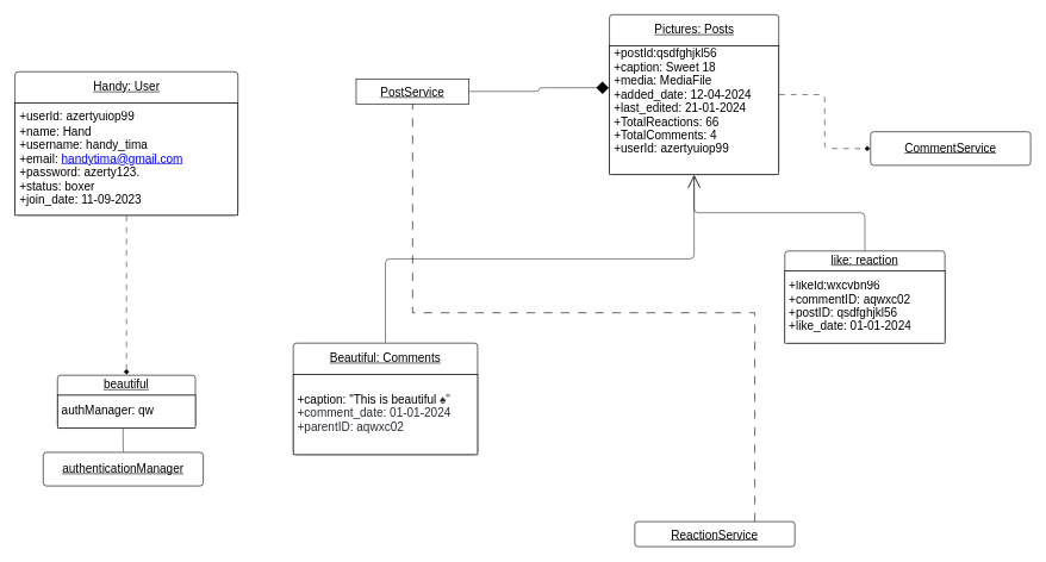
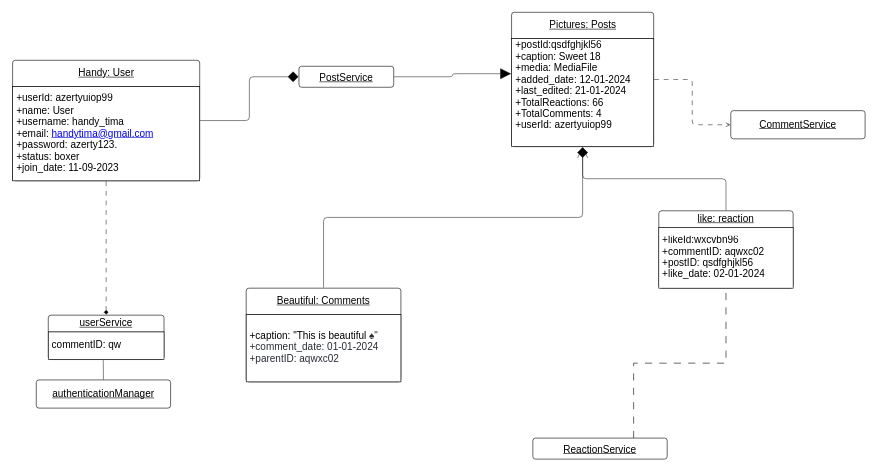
  <mxCell id="0" />
  <mxCell id="1" parent="0" />
  <mxCell id="2" value="Handy: User" style="html=1;overflow=block;blockSpacing=1;swimlane;childLayout=stackLayout;horizontal=1;horizontalStack=0;resizeParent=1;resizeParentMax=0;resizeLast=0;collapsible=0;marginBottom=0;swimlaneFillColor=#unset;startSize=44;whiteSpace=wrap;fontSize=16.7;fontStyle=4;align=center;spacing=0;strokeOpacity=100;rounded=1;absoluteArcSize=1;arcSize=9;strokeWidth=NaN;" vertex="1" parent="1"><mxGeometry x="20.5" y="100" width="312" height="201" as="geometry" /></mxCell>
- <mxCell id="3" value="&lt;div style=&quot;display: flex; justify-content: null; text-align: null; align-items: baseline; font-size: 0; line-height: 1.25;margin-top: -2px;&quot;&gt;&lt;span&gt;&lt;span style=&quot;font-size:16.7px;&quot;&gt;+userId: azertyuiop99&lt;br&gt;+name: Hand&lt;br&gt;&lt;/span&gt;&lt;/span&gt;&lt;/div&gt;&lt;div style=&quot;display: flex; justify-content: null; text-align: null; align-items: baseline; font-size: 0; line-height: 1.25;margin-top: -2px;&quot;&gt;&lt;span&gt;&lt;span style=&quot;font-size:16.7px;&quot;&gt;+username: handy_tima&lt;br&gt;&lt;/span&gt;&lt;/span&gt;&lt;/div&gt;&lt;div style=&quot;display: flex; justify-content: null; text-align: null; align-items: baseline; font-size: 0; line-height: 1.25;margin-top: -2px;&quot;&gt;&lt;span&gt;&lt;span style=&quot;font-size:16.7px;&quot;&gt;&lt;span style=&quot;font-size:16.7px;&quot;&gt;+email: &lt;/span&gt;&lt;a href=&quot;http://handytima@gmail.com&quot;&gt;&lt;span style=&quot;font-size:16.7px;&quot;&gt;handytima@gmail.com&lt;/span&gt;&lt;/a&gt;&lt;br&gt;&lt;/span&gt;&lt;/span&gt;&lt;/div&gt;&lt;div style=&quot;display: flex; justify-content: null; text-align: null; align-items: baseline; font-size: 0; line-height: 1.25;margin-top: -2px;&quot;&gt;&lt;span&gt;&lt;span style=&quot;font-size:16.7px;&quot;&gt;+password: azerty123.&lt;br&gt;&lt;/span&gt;&lt;/span&gt;&lt;/div&gt;&lt;div style=&quot;display: flex; justify-content: null; text-align: null; align-items: baseline; font-size: 0; line-height: 1.25;margin-top: -2px;&quot;&gt;&lt;span&gt;&lt;span style=&quot;font-size:16.7px;&quot;&gt;+status: boxer&lt;br&gt;&lt;/span&gt;&lt;/span&gt;&lt;/div&gt;&lt;div style=&quot;display: flex; justify-content: null; text-align: null; align-items: baseline; font-size: 0; line-height: 1.25;margin-top: -2px;&quot;&gt;&lt;span&gt;&lt;span style=&quot;font-size:16.7px;&quot;&gt;+join_date: 11-09-2023&lt;/span&gt;&lt;/span&gt;&lt;/div&gt;" style="part=1;html=1;resizeHeight=0;align=left;verticalAlign=middle;spacingLeft=4;spacingRight=4;overflow=hidden;rotatable=0;points=[[0,0.5],[1,0.5]];portConstraint=eastwest;swimlaneFillColor=#unset;strokeOpacity=100;whiteSpace=wrap;fontSize=16.7;" vertex="1" parent="2"><mxGeometry y="44" width="312" height="157" as="geometry" /></mxCell>
+ <mxCell id="3" value="&lt;div style=&quot;display: flex; justify-content: null; text-align: null; align-items: baseline; font-size: 0; line-height: 1.25;margin-top: -2px;&quot;&gt;&lt;span&gt;&lt;span style=&quot;font-size:16.7px;&quot;&gt;+userId: azertyuiop99&lt;br&gt;+name: User&lt;br&gt;&lt;/span&gt;&lt;/span&gt;&lt;/div&gt;&lt;div style=&quot;display: flex; justify-content: null; text-align: null; align-items: baseline; font-size: 0; line-height: 1.25;margin-top: -2px;&quot;&gt;&lt;span&gt;&lt;span style=&quot;font-size:16.7px;&quot;&gt;+username: handy_tima&lt;br&gt;&lt;/span&gt;&lt;/span&gt;&lt;/div&gt;&lt;div style=&quot;display: flex; justify-content: null; text-align: null; align-items: baseline; font-size: 0; line-height: 1.25;margin-top: -2px;&quot;&gt;&lt;span&gt;&lt;span style=&quot;font-size:16.7px;&quot;&gt;&lt;span style=&quot;font-size:16.7px;&quot;&gt;+email: &lt;/span&gt;&lt;a href=&quot;http://handytima@gmail.com&quot;&gt;&lt;span style=&quot;font-size:16.7px;&quot;&gt;handytima@gmail.com&lt;/span&gt;&lt;/a&gt;&lt;br&gt;&lt;/span&gt;&lt;/span&gt;&lt;/div&gt;&lt;div style=&quot;display: flex; justify-content: null; text-align: null; align-items: baseline; font-size: 0; line-height: 1.25;margin-top: -2px;&quot;&gt;&lt;span&gt;&lt;span style=&quot;font-size:16.7px;&quot;&gt;+password: azerty123.&lt;br&gt;&lt;/span&gt;&lt;/span&gt;&lt;/div&gt;&lt;div style=&quot;display: flex; justify-content: null; text-align: null; align-items: baseline; font-size: 0; line-height: 1.25;margin-top: -2px;&quot;&gt;&lt;span&gt;&lt;span style=&quot;font-size:16.7px;&quot;&gt;+status: boxer&lt;br&gt;&lt;/span&gt;&lt;/span&gt;&lt;/div&gt;&lt;div style=&quot;display: flex; justify-content: null; text-align: null; align-items: baseline; font-size: 0; line-height: 1.25;margin-top: -2px;&quot;&gt;&lt;span&gt;&lt;span style=&quot;font-size:16.7px;&quot;&gt;+join_date: 11-09-2023&lt;/span&gt;&lt;/span&gt;&lt;/div&gt;" style="part=1;html=1;resizeHeight=0;align=left;verticalAlign=middle;spacingLeft=4;spacingRight=4;overflow=hidden;rotatable=0;points=[[0,0.5],[1,0.5]];portConstraint=eastwest;swimlaneFillColor=#unset;strokeOpacity=100;whiteSpace=wrap;fontSize=16.7;" vertex="1" parent="2"><mxGeometry y="44" width="312" height="157" as="geometry" /></mxCell>
  <mxCell id="4" value="Beautiful: Comments" style="html=1;overflow=block;blockSpacing=1;swimlane;childLayout=stackLayout;horizontal=1;horizontalStack=0;resizeParent=1;resizeParentMax=0;resizeLast=0;collapsible=0;marginBottom=0;swimlaneFillColor=#unset;startSize=44;whiteSpace=wrap;fontSize=16.7;fontStyle=4;align=center;spacing=0;rounded=1;absoluteArcSize=1;arcSize=9;strokeWidth=NaN;" vertex="1" parent="1"><mxGeometry x="410" y="480" width="258" height="156.25" as="geometry" /></mxCell>
  <mxCell id="5" value="&lt;div style=&quot;display: flex; align-items: baseline; line-height: 1.25; margin-top: -2px;&quot;&gt;+caption: &quot;This is beautiful&amp;nbsp;&lt;span style=&quot;background-color: initial;&quot;&gt;&lt;font color=&quot;#282c33&quot;&gt;&lt;span style=&quot;font-size: 16.7px;&quot;&gt;♠&quot;&lt;/span&gt;&lt;/font&gt;&lt;/span&gt;&lt;span style=&quot;font-size: 16.7px; color: rgb(40, 44, 51);&quot;&gt;&lt;br&gt;&lt;/span&gt;&lt;/div&gt;&lt;div style=&quot;display: flex; justify-content: null; text-align: null; align-items: baseline; font-size: 0; line-height: 1.25;margin-top: -2px;&quot;&gt;&lt;span&gt;&lt;span style=&quot;font-size:16.7px;color:#282c33;&quot;&gt;+comment_date: 01-01-2024&lt;br&gt;&lt;/span&gt;&lt;/span&gt;&lt;/div&gt;&lt;div style=&quot;display: flex; justify-content: null; text-align: null; align-items: baseline; font-size: 0; line-height: 1.25;margin-top: -2px;&quot;&gt;&lt;span&gt;&lt;span style=&quot;font-size:16.7px;color:#282c33;&quot;&gt;+parentID: aqwxc02&lt;/span&gt;&lt;/span&gt;&lt;/div&gt;" style="part=1;html=1;resizeHeight=0;align=left;verticalAlign=middle;spacingLeft=4;spacingRight=4;overflow=hidden;rotatable=0;points=[[0,0.5],[1,0.5]];portConstraint=eastwest;swimlaneFillColor=#unset;whiteSpace=wrap;fontSize=16.7;" vertex="1" parent="4"><mxGeometry y="44" width="258" height="112.25" as="geometry" /></mxCell>
  <mxCell id="6" value="like: reaction" style="html=1;overflow=block;blockSpacing=1;swimlane;childLayout=stackLayout;horizontal=1;horizontalStack=0;resizeParent=1;resizeParentMax=0;resizeLast=0;collapsible=0;marginBottom=0;swimlaneFillColor=#ffffff;startSize=28;whiteSpace=wrap;fontSize=16.7;fontStyle=4;align=center;spacing=0;strokeOpacity=100;fillOpacity=100;rounded=1;absoluteArcSize=1;arcSize=9;strokeWidth=NaN;" vertex="1" parent="1"><mxGeometry x="1098" y="351" width="224" height="129" as="geometry" /></mxCell>
- <mxCell id="7" value="&lt;div style=&quot;display: flex; justify-content: null; text-align: null; align-items: baseline; font-size: 0; line-height: 1.25;margin-top: -2px;&quot;&gt;&lt;span&gt;&lt;span style=&quot;font-size:16.7px;&quot;&gt;+likeId:wxcvbn96&lt;/span&gt;&lt;/span&gt;&lt;/div&gt;&lt;div style=&quot;display: flex; justify-content: null; text-align: null; align-items: baseline; font-size: 0; line-height: 1.25;margin-top: -2px;&quot;&gt;&lt;span&gt;&lt;span style=&quot;font-size:16.7px;&quot;&gt;+commentID: aqwxc02&lt;br&gt;&lt;/span&gt;&lt;/span&gt;&lt;/div&gt;&lt;div style=&quot;display: flex; justify-content: null; text-align: null; align-items: baseline; font-size: 0; line-height: 1.25;margin-top: -2px;&quot;&gt;&lt;span&gt;&lt;span style=&quot;font-size:16.7px;&quot;&gt;+postID: qsdfghjkl56&lt;br&gt;&lt;/span&gt;&lt;/span&gt;&lt;/div&gt;&lt;div style=&quot;display: flex; justify-content: null; text-align: null; align-items: baseline; font-size: 0; line-height: 1.25;margin-top: -2px;&quot;&gt;&lt;span&gt;&lt;span style=&quot;font-size:16.7px;&quot;&gt;+like_date: 01-01-2024&lt;/span&gt;&lt;/span&gt;&lt;/div&gt;" style="part=1;html=1;resizeHeight=0;align=left;verticalAlign=middle;spacingLeft=4;spacingRight=4;overflow=hidden;rotatable=0;points=[[0,0.5],[1,0.5]];portConstraint=eastwest;swimlaneFillColor=#ffffff;strokeOpacity=100;fillOpacity=100;whiteSpace=wrap;fontSize=16.7;" vertex="1" parent="6"><mxGeometry y="28" width="224" height="101" as="geometry" /></mxCell>
- <mxCell id="8" value="beautiful" style="html=1;overflow=block;blockSpacing=1;swimlane;childLayout=stackLayout;horizontal=1;horizontalStack=0;resizeParent=1;resizeParentMax=0;resizeLast=0;collapsible=0;marginBottom=0;swimlaneFillColor=#unset;startSize=28;whiteSpace=wrap;fontSize=16.7;fontStyle=4;align=center;spacing=0;strokeOpacity=100;rounded=1;absoluteArcSize=1;arcSize=9;strokeWidth=NaN;" vertex="1" parent="1"><mxGeometry x="80" y="525" width="193" height="74" as="geometry" /></mxCell>
- <mxCell id="9" value="authManager: qw" style="part=1;html=1;resizeHeight=0;align=left;verticalAlign=middle;spacingLeft=4;spacingRight=4;overflow=hidden;rotatable=0;points=[[0,0.5],[1,0.5]];portConstraint=eastwest;swimlaneFillColor=#unset;strokeOpacity=100;whiteSpace=wrap;fontSize=16.7;" vertex="1" parent="8"><mxGeometry y="28" width="193" height="46" as="geometry" /></mxCell>
+ <mxCell id="7" value="&lt;div style=&quot;display: flex; justify-content: null; text-align: null; align-items: baseline; font-size: 0; line-height: 1.25;margin-top: -2px;&quot;&gt;&lt;span&gt;&lt;span style=&quot;font-size:16.7px;&quot;&gt;+likeId:wxcvbn96&lt;/span&gt;&lt;/span&gt;&lt;/div&gt;&lt;div style=&quot;display: flex; justify-content: null; text-align: null; align-items: baseline; font-size: 0; line-height: 1.25;margin-top: -2px;&quot;&gt;&lt;span&gt;&lt;span style=&quot;font-size:16.7px;&quot;&gt;+commentID: aqwxc02&lt;br&gt;&lt;/span&gt;&lt;/span&gt;&lt;/div&gt;&lt;div style=&quot;display: flex; justify-content: null; text-align: null; align-items: baseline; font-size: 0; line-height: 1.25;margin-top: -2px;&quot;&gt;&lt;span&gt;&lt;span style=&quot;font-size:16.7px;&quot;&gt;+postID: qsdfghjkl56&lt;br&gt;&lt;/span&gt;&lt;/span&gt;&lt;/div&gt;&lt;div style=&quot;display: flex; justify-content: null; text-align: null; align-items: baseline; font-size: 0; line-height: 1.25;margin-top: -2px;&quot;&gt;&lt;span&gt;&lt;span style=&quot;font-size:16.7px;&quot;&gt;+like_date: 02-01-2024&lt;/span&gt;&lt;/span&gt;&lt;/div&gt;" style="part=1;html=1;resizeHeight=0;align=left;verticalAlign=middle;spacingLeft=4;spacingRight=4;overflow=hidden;rotatable=0;points=[[0,0.5],[1,0.5]];portConstraint=eastwest;swimlaneFillColor=#ffffff;strokeOpacity=100;fillOpacity=100;whiteSpace=wrap;fontSize=16.7;" vertex="1" parent="6"><mxGeometry y="28" width="224" height="101" as="geometry" /></mxCell>
+ <mxCell id="8" value="userService" style="html=1;overflow=block;blockSpacing=1;swimlane;childLayout=stackLayout;horizontal=1;horizontalStack=0;resizeParent=1;resizeParentMax=0;resizeLast=0;collapsible=0;marginBottom=0;swimlaneFillColor=#unset;startSize=28;whiteSpace=wrap;fontSize=16.7;fontStyle=4;align=center;spacing=0;strokeOpacity=100;rounded=1;absoluteArcSize=1;arcSize=9;strokeWidth=NaN;" vertex="1" parent="1"><mxGeometry x="80" y="525" width="193" height="74" as="geometry" /></mxCell>
+ <mxCell id="9" value="commentID: qw" style="part=1;html=1;resizeHeight=0;align=left;verticalAlign=middle;spacingLeft=4;spacingRight=4;overflow=hidden;rotatable=0;points=[[0,0.5],[1,0.5]];portConstraint=eastwest;swimlaneFillColor=#unset;strokeOpacity=100;whiteSpace=wrap;fontSize=16.7;" vertex="1" parent="8"><mxGeometry y="28" width="193" height="46" as="geometry" /></mxCell>
  <mxCell id="10" value="Pictures: Posts" style="html=1;overflow=block;blockSpacing=1;swimlane;childLayout=stackLayout;horizontal=1;horizontalStack=0;resizeParent=1;resizeParentMax=0;resizeLast=0;collapsible=0;marginBottom=0;swimlaneFillColor=#unset;startSize=44;whiteSpace=wrap;fontSize=16.7;fontStyle=4;align=center;spacing=0;strokeOpacity=100;rounded=1;absoluteArcSize=1;arcSize=9;strokeWidth=NaN;" vertex="1" parent="1"><mxGeometry x="852.5" y="20" width="237" height="224" as="geometry" /></mxCell>
- <mxCell id="11" value="&lt;div style=&quot;display: flex; justify-content: null; text-align: null; align-items: baseline; font-size: 0; line-height: 1.25;margin-top: -2px;&quot;&gt;&lt;span&gt;&lt;span style=&quot;font-size:16.7px;&quot;&gt;+postId:qsdfghjkl56&lt;br&gt;+caption: Sweet 18&lt;br&gt;&lt;/span&gt;&lt;/span&gt;&lt;/div&gt;&lt;div style=&quot;display: flex; justify-content: null; text-align: null; align-items: baseline; font-size: 0; line-height: 1.25;margin-top: -2px;&quot;&gt;&lt;span&gt;&lt;span style=&quot;font-size:16.7px;&quot;&gt;+media: MediaFile&lt;br&gt;&lt;/span&gt;&lt;/span&gt;&lt;/div&gt;&lt;div style=&quot;display: flex; justify-content: null; text-align: null; align-items: baseline; font-size: 0; line-height: 1.25;margin-top: -2px;&quot;&gt;&lt;span&gt;&lt;span style=&quot;font-size:16.7px;&quot;&gt;+added_date: 12-04-2024&lt;br&gt;&lt;/span&gt;&lt;/span&gt;&lt;/div&gt;&lt;div style=&quot;display: flex; justify-content: null; text-align: null; align-items: baseline; font-size: 0; line-height: 1.25;margin-top: -2px;&quot;&gt;&lt;span&gt;&lt;span style=&quot;font-size:16.7px;&quot;&gt;+last_edited: 21-01-2024&lt;br&gt;&lt;/span&gt;&lt;/span&gt;&lt;/div&gt;&lt;div style=&quot;display: flex; justify-content: null; text-align: null; align-items: baseline; font-size: 0; line-height: 1.25;margin-top: -2px;&quot;&gt;&lt;span&gt;&lt;span style=&quot;font-size:16.7px;&quot;&gt;+TotalReactions: 66&lt;br&gt;&lt;/span&gt;&lt;/span&gt;&lt;/div&gt;&lt;div style=&quot;display: flex; justify-content: null; text-align: null; align-items: baseline; font-size: 0; line-height: 1.25;margin-top: -2px;&quot;&gt;&lt;span&gt;&lt;span style=&quot;font-size:16.7px;&quot;&gt;+TotalComments: 4&lt;br&gt;&lt;/span&gt;&lt;/span&gt;&lt;/div&gt;&lt;div style=&quot;display: flex; justify-content: null; text-align: null; align-items: baseline; font-size: 0; line-height: 1.25;margin-top: -2px;&quot;&gt;&lt;span&gt;&lt;span style=&quot;font-size:16.7px;&quot;&gt;+userId: azertyuiop99&lt;br&gt;&lt;br&gt;&lt;br&gt;&lt;/span&gt;&lt;/span&gt;&lt;/div&gt;" style="part=1;html=1;resizeHeight=0;align=left;verticalAlign=middle;spacingLeft=4;spacingRight=4;overflow=hidden;rotatable=0;points=[[0,0.5],[1,0.5]];portConstraint=eastwest;swimlaneFillColor=#unset;strokeOpacity=100;whiteSpace=wrap;fontSize=16.7;" vertex="1" parent="10"><mxGeometry y="44" width="237" height="180" as="geometry" /></mxCell>
- <mxCell id="12" value="PostService" style="html=1;overflow=block;blockSpacing=1;whiteSpace=wrap;fontSize=16.7;fontStyle=4;spacing=9;absoluteArcSize=1;arcSize=9;strokeWidth=NaN;lucidId=8njA-CaJ3vzb;rounded=0;" vertex="1" parent="1"><mxGeometry x="498" y="110" width="158" height="35" as="geometry" /></mxCell>
+ <mxCell id="11" value="&lt;div style=&quot;display: flex; justify-content: null; text-align: null; align-items: baseline; font-size: 0; line-height: 1.25;margin-top: -2px;&quot;&gt;&lt;span&gt;&lt;span style=&quot;font-size:16.7px;&quot;&gt;+postId:qsdfghjkl56&lt;br&gt;+caption: Sweet 18&lt;br&gt;&lt;/span&gt;&lt;/span&gt;&lt;/div&gt;&lt;div style=&quot;display: flex; justify-content: null; text-align: null; align-items: baseline; font-size: 0; line-height: 1.25;margin-top: -2px;&quot;&gt;&lt;span&gt;&lt;span style=&quot;font-size:16.7px;&quot;&gt;+media: MediaFile&lt;br&gt;&lt;/span&gt;&lt;/span&gt;&lt;/div&gt;&lt;div style=&quot;display: flex; justify-content: null; text-align: null; align-items: baseline; font-size: 0; line-height: 1.25;margin-top: -2px;&quot;&gt;&lt;span&gt;&lt;span style=&quot;font-size:16.7px;&quot;&gt;+added_date: 12-01-2024&lt;br&gt;&lt;/span&gt;&lt;/span&gt;&lt;/div&gt;&lt;div style=&quot;display: flex; justify-content: null; text-align: null; align-items: baseline; font-size: 0; line-height: 1.25;margin-top: -2px;&quot;&gt;&lt;span&gt;&lt;span style=&quot;font-size:16.7px;&quot;&gt;+last_edited: 21-01-2024&lt;br&gt;&lt;/span&gt;&lt;/span&gt;&lt;/div&gt;&lt;div style=&quot;display: flex; justify-content: null; text-align: null; align-items: baseline; font-size: 0; line-height: 1.25;margin-top: -2px;&quot;&gt;&lt;span&gt;&lt;span style=&quot;font-size:16.7px;&quot;&gt;+TotalReactions: 66&lt;br&gt;&lt;/span&gt;&lt;/span&gt;&lt;/div&gt;&lt;div style=&quot;display: flex; justify-content: null; text-align: null; align-items: baseline; font-size: 0; line-height: 1.25;margin-top: -2px;&quot;&gt;&lt;span&gt;&lt;span style=&quot;font-size:16.7px;&quot;&gt;+TotalComments: 4&lt;br&gt;&lt;/span&gt;&lt;/span&gt;&lt;/div&gt;&lt;div style=&quot;display: flex; justify-content: null; text-align: null; align-items: baseline; font-size: 0; line-height: 1.25;margin-top: -2px;&quot;&gt;&lt;span&gt;&lt;span style=&quot;font-size:16.7px;&quot;&gt;+userId: azertyuiop99&lt;br&gt;&lt;br&gt;&lt;br&gt;&lt;/span&gt;&lt;/span&gt;&lt;/div&gt;" style="part=1;html=1;resizeHeight=0;align=left;verticalAlign=middle;spacingLeft=4;spacingRight=4;overflow=hidden;rotatable=0;points=[[0,0.5],[1,0.5]];portConstraint=eastwest;swimlaneFillColor=#unset;strokeOpacity=100;whiteSpace=wrap;fontSize=16.7;" vertex="1" parent="10"><mxGeometry y="44" width="237" height="180" as="geometry" /></mxCell>
+ <mxCell id="12" value="PostService" style="html=1;overflow=block;blockSpacing=1;whiteSpace=wrap;fontSize=16.7;fontStyle=4;spacing=9;rounded=1;absoluteArcSize=1;arcSize=9;strokeWidth=NaN;lucidId=8njA-CaJ3vzb;" vertex="1" parent="1"><mxGeometry x="498" y="110" width="158" height="35" as="geometry" /></mxCell>
  <mxCell id="13" value="CommentService" style="html=1;overflow=block;blockSpacing=1;whiteSpace=wrap;fontSize=16.7;fontStyle=4;spacing=9;rounded=1;absoluteArcSize=1;arcSize=9;strokeWidth=NaN;lucidId=wojAef00QVO0;dashed=1;" vertex="1" parent="1"><mxGeometry x="1218" y="184" width="224" height="47" as="geometry" /></mxCell>
- <mxCell id="14" style="edgeStyle=orthogonalEdgeStyle;rounded=0;orthogonalLoop=1;jettySize=auto;html=1;exitX=0.75;exitY=0;exitDx=0;exitDy=0;dashed=1;dashPattern=12 12;endArrow=none;endFill=0;" edge="1" parent="1" source="15" target="12"><mxGeometry relative="1" as="geometry" /></mxCell>
+ <mxCell id="14" style="edgeStyle=orthogonalEdgeStyle;rounded=0;orthogonalLoop=1;jettySize=auto;html=1;exitX=0.75;exitY=0;exitDx=0;exitDy=0;entryX=0.5;entryY=1;entryDx=0;entryDy=0;dashed=1;dashPattern=12 12;endArrow=none;endFill=0;" edge="1" parent="1" source="15" target="6"><mxGeometry relative="1" as="geometry" /></mxCell>
  <mxCell id="15" value="ReactionService" style="html=1;overflow=block;blockSpacing=1;whiteSpace=wrap;fontSize=16.7;fontStyle=4;spacing=9;rounded=1;absoluteArcSize=1;arcSize=9;strokeWidth=NaN;lucidId=IojAwXf4q9Gy;" vertex="1" parent="1"><mxGeometry x="888" y="730" width="224" height="35" as="geometry" /></mxCell>
  <mxCell id="16" value="authenticationManager" style="html=1;overflow=block;blockSpacing=1;whiteSpace=wrap;fontSize=16.7;fontStyle=4;spacing=9;rounded=1;absoluteArcSize=1;arcSize=9;strokeWidth=NaN;lucidId=YojAsMC7U5OW;" vertex="1" parent="1"><mxGeometry x="60" y="633" width="224" height="47" as="geometry" /></mxCell>
- <mxCell id="18" value="" style="html=1;jettySize=18;whiteSpace=wrap;fontSize=13;strokeOpacity=100;strokeWidth=0.8;rounded=1;arcSize=12;edgeStyle=orthogonalEdgeStyle;startArrow=none;endArrow=diamond;endFill=1;endSize=16;exitX=1.005;exitY=0.5;exitPerimeter=0;entryX=-0.003;entryY=0.457;entryPerimeter=0;lucidId=ttjApr_pJWFP;" edge="1" parent="1" source="12" target="10"><mxGeometry width="100" height="100" relative="1" as="geometry"><Array as="points" /></mxGeometry></mxCell>
- <mxCell id="19" value="" style="html=1;jettySize=18;whiteSpace=wrap;fontSize=13;strokeOpacity=100;dashed=1;fixDash=1;dashPattern=8 8;strokeWidth=0.8;rounded=1;arcSize=12;edgeStyle=orthogonalEdgeStyle;startArrow=none;endArrow=diamond;exitX=1.003;exitY=0.5;exitPerimeter=0;entryX=-0.003;entryY=0.5;entryPerimeter=0;lucidId=fvjA.s58M9Wx;" edge="1" parent="1" source="10" target="13"><mxGeometry width="100" height="100" relative="1" as="geometry"><Array as="points" /></mxGeometry></mxCell>
- <mxCell id="20" value="" style="html=1;jettySize=18;whiteSpace=wrap;fontSize=13;strokeOpacity=100;strokeWidth=0.8;rounded=1;arcSize=12;edgeStyle=orthogonalEdgeStyle;startArrow=none;endArrow=open;endFill=1;endSize=16;exitX=0.5;exitY=-0.006;exitPerimeter=0;entryX=0.5;entryY=1.004;entryPerimeter=0;lucidId=pvjApyMX27Kx;" edge="1" parent="1" source="4" target="10"><mxGeometry width="100" height="100" relative="1" as="geometry"><Array as="points" /></mxGeometry></mxCell>
+ <mxCell id="17" value="" style="html=1;jettySize=18;whiteSpace=wrap;fontSize=13;strokeOpacity=100;strokeWidth=0.8;rounded=1;arcSize=12;edgeStyle=orthogonalEdgeStyle;startArrow=none;endArrow=diamond;endFill=1;endSize=16;exitX=1.002;exitY=0.5;exitPerimeter=0;entryX=-0.005;entryY=0.5;entryPerimeter=0;lucidId=QsjAFof9d51O;" edge="1" parent="1" source="2" target="12"><mxGeometry width="100" height="100" relative="1" as="geometry"><Array as="points" /></mxGeometry></mxCell>
+ <mxCell id="18" value="" style="html=1;jettySize=18;whiteSpace=wrap;fontSize=13;strokeOpacity=100;strokeWidth=0.8;rounded=1;arcSize=12;edgeStyle=orthogonalEdgeStyle;startArrow=none;endArrow=block;endFill=1;endSize=16;exitX=1.005;exitY=0.5;exitPerimeter=0;entryX=-0.003;entryY=0.457;entryPerimeter=0;lucidId=ttjApr_pJWFP;" edge="1" parent="1" source="12" target="10"><mxGeometry width="100" height="100" relative="1" as="geometry"><Array as="points" /></mxGeometry></mxCell>
+ <mxCell id="19" value="" style="html=1;jettySize=18;whiteSpace=wrap;fontSize=13;strokeOpacity=100;dashed=1;fixDash=1;dashPattern=8 8;strokeWidth=0.8;rounded=1;arcSize=12;edgeStyle=orthogonalEdgeStyle;startArrow=none;endArrow=open;exitX=1.003;exitY=0.5;exitPerimeter=0;entryX=-0.003;entryY=0.5;entryPerimeter=0;lucidId=fvjA.s58M9Wx;" edge="1" parent="1" source="10" target="13"><mxGeometry width="100" height="100" relative="1" as="geometry"><Array as="points" /></mxGeometry></mxCell>
+ <mxCell id="20" value="" style="html=1;jettySize=18;whiteSpace=wrap;fontSize=13;strokeOpacity=100;strokeWidth=0.8;rounded=1;arcSize=12;edgeStyle=orthogonalEdgeStyle;startArrow=none;endArrow=diamond;endFill=1;endSize=16;exitX=0.5;exitY=-0.006;exitPerimeter=0;entryX=0.5;entryY=1.004;entryPerimeter=0;lucidId=pvjApyMX27Kx;" edge="1" parent="1" source="4" target="10"><mxGeometry width="100" height="100" relative="1" as="geometry"><Array as="points" /></mxGeometry></mxCell>
  <mxCell id="21" value="" style="html=1;jettySize=18;whiteSpace=wrap;fontSize=13;strokeOpacity=100;strokeWidth=0.8;rounded=1;arcSize=12;edgeStyle=orthogonalEdgeStyle;startArrow=none;endArrow=open;endFill=1;endSize=16;exitX=0.5;exitY=-0.005;exitPerimeter=0;entryX=0.5;entryY=1.004;entryPerimeter=0;lucidId=~vjAPs7Bya8M;" edge="1" parent="1" source="6" target="10"><mxGeometry width="100" height="100" relative="1" as="geometry"><Array as="points" /></mxGeometry></mxCell>
  <mxCell id="22" value="" style="html=1;jettySize=18;whiteSpace=wrap;fontSize=13;strokeOpacity=100;dashed=1;fixDash=1;dashPattern=8 8;strokeWidth=0.8;rounded=1;arcSize=12;edgeStyle=orthogonalEdgeStyle;startArrow=none;endArrow=diamond;exitX=0.5;exitY=1.004;exitPerimeter=0;entryX=0.5;entryY=-0.012;entryPerimeter=0;lucidId=.wjABEPjr1Nq;" edge="1" parent="1" source="2" target="8"><mxGeometry width="100" height="100" relative="1" as="geometry"><Array as="points" /></mxGeometry></mxCell>
  <mxCell id="23" value="" style="html=1;jettySize=18;whiteSpace=wrap;fontSize=13;strokeOpacity=100;strokeWidth=0.8;rounded=1;arcSize=12;edgeStyle=orthogonalEdgeStyle;startArrow=none;endArrow=none;exitX=0.475;exitY=1.012;exitPerimeter=0;entryX=0.5;entryY=-0.016;entryPerimeter=0;lucidId=kxjAIhMqt2tX;" edge="1" parent="1" source="8" target="16"><mxGeometry width="100" height="100" relative="1" as="geometry"><Array as="points" /></mxGeometry></mxCell>
